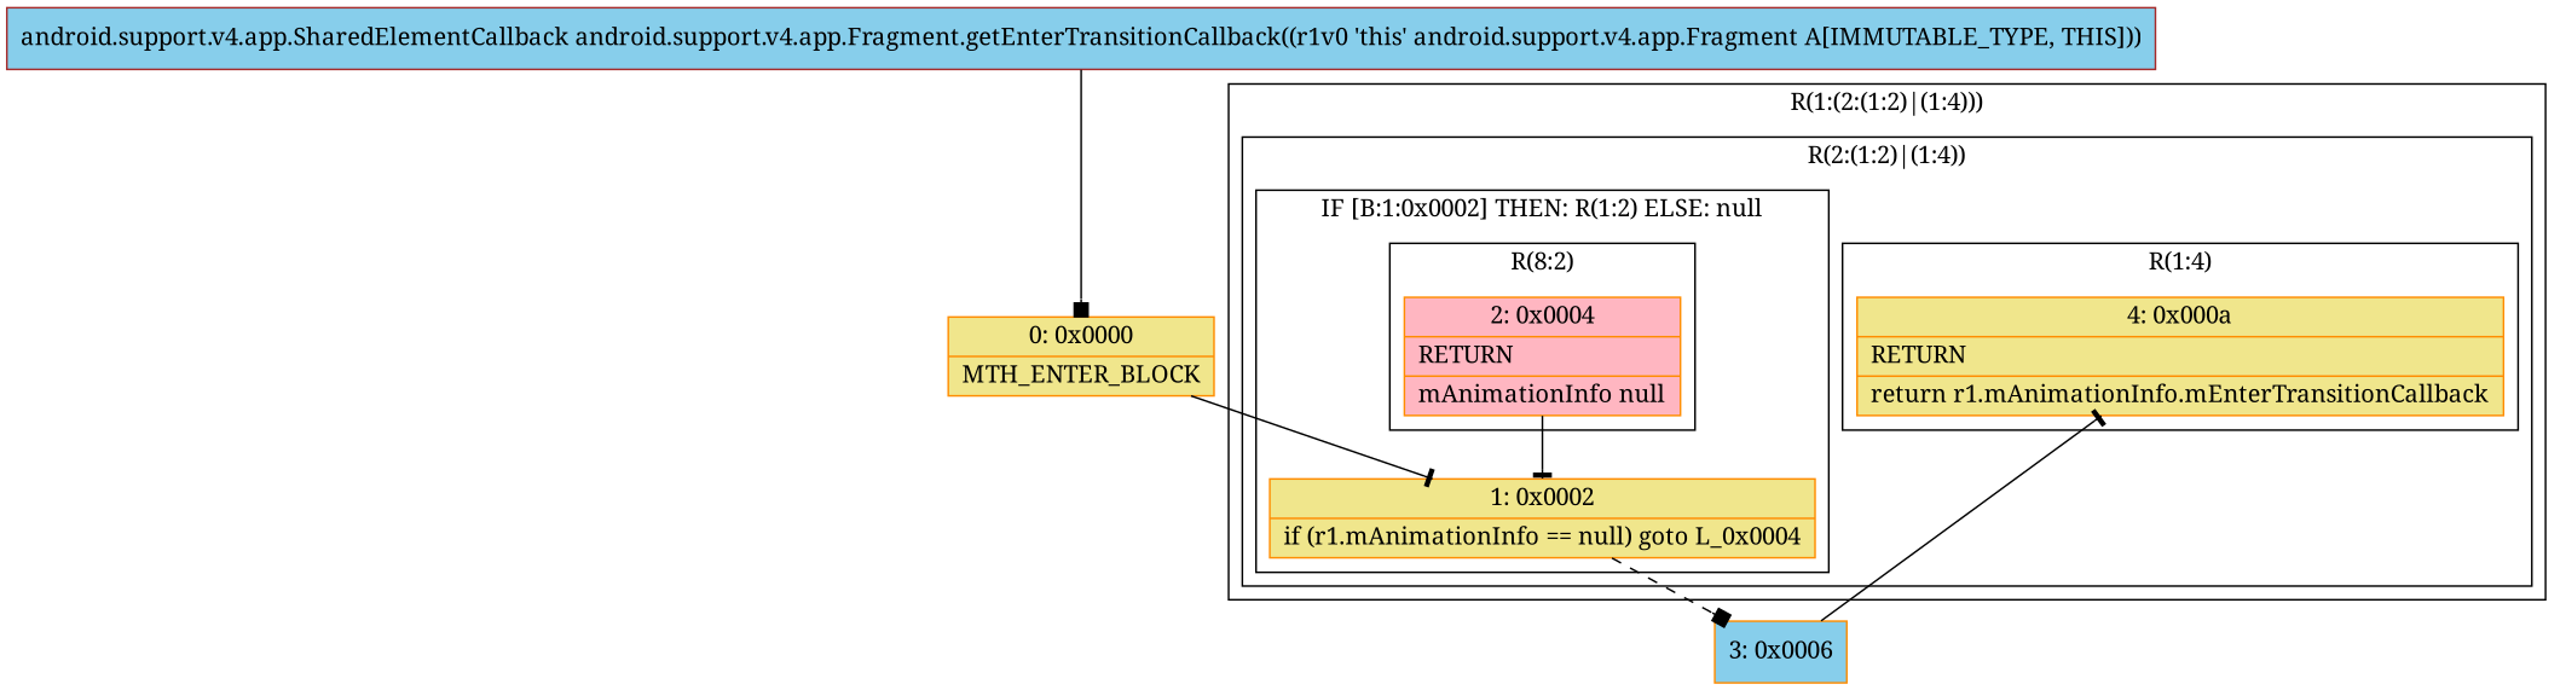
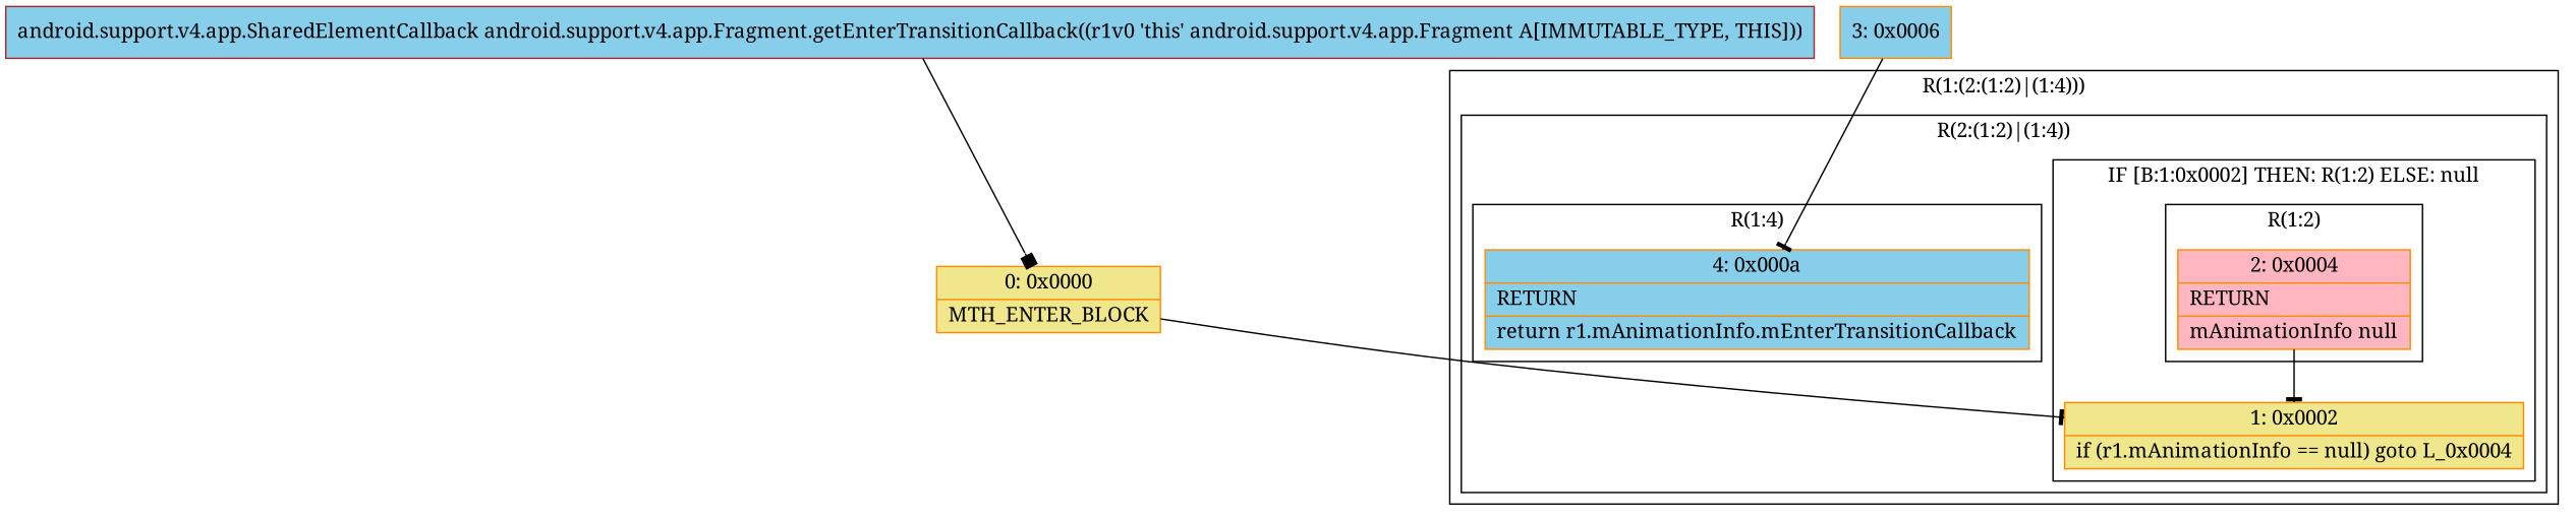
  digraph {
    fontname="Noto Serif"
    node [color=darkorange fillcolor=khaki fontname="Noto Serif" shape=record style=filled]
    edge [arrowhead=tee fontname="Noto Serif"]
    n1 [fillcolor=lightpink label="{2\:\ 0x0004|RETURN\l|mAnimationInfo null\l}"]
    n2 [label="{1\:\ 0x0002|if (r1.mAnimationInfo == null) goto L_0x0004\l}"]
-   n3 [label="{4\:\ 0x000a|RETURN\l|return r1.mAnimationInfo.mEnterTransitionCallback\l}"]
+   n3 [fillcolor=skyblue label="{4\:\ 0x000a|RETURN\l|return r1.mAnimationInfo.mEnterTransitionCallback\l}"]
    n4 [fillcolor=skyblue label="{3\:\ 0x0006}"]
    n5 [label="{0\:\ 0x0000|MTH_ENTER_BLOCK\l}"]
    n6 [color=brown fillcolor=skyblue label="{android.support.v4.app.SharedElementCallback android.support.v4.app.Fragment.getEnterTransitionCallback((r1v0 'this' android.support.v4.app.Fragment A[IMMUTABLE_TYPE, THIS])) }"]
    subgraph cluster_1 {
      label="R(1:(2:(1:2)|(1:4)))"
      subgraph cluster_2 {
        label="R(2:(1:2)|(1:4))"
        subgraph cluster_3 {
          label="IF [B:1:0x0002] THEN: R(1:2) ELSE: null"
          n2
          subgraph cluster_4 {
-           label="R(8:2)"
+           label="R(1:2)"
            n1
          }
        }
        subgraph cluster_5 {
          label="R(1:4)"
          n3
        }
      }
    }
    n1 -> n2
-   n2 -> n4 [arrowhead=box style=dashed]
    n4 -> n3
    n5 -> n2
    n6 -> n5 [arrowhead=box]
  }
